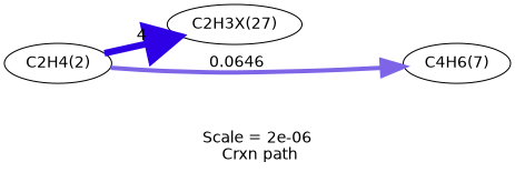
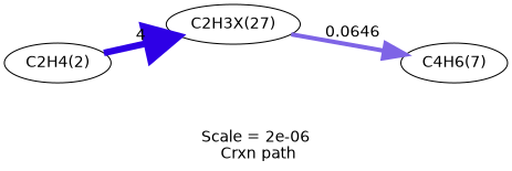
  digraph {
    fontname=Helvetica
    label="Scale = 2e-06\l Crxn path"
    rankdir=LR
    node [fontname=Helvetica]
    edge [fontname=Helvetica]
    n1 [label="C2H4(2)"]
    n2 [label="C2H3X(27)"]
    n3 [label="C4H6(7)"]
    n1 -> n2 [arrowsize=3 color="0.7, 1.5, 0.9" label=" 4" style="setlinewidth(6)"]
-   n1 -> n3 [arrowsize=1.97 color="0.7, 0.565, 0.9" label=" 0.0646" style="setlinewidth(3.93)"]
+   n2 -> n3 [arrowsize=1.97 color="0.7, 0.565, 0.9" label=" 0.0646" style="setlinewidth(3.93)"]
  }
